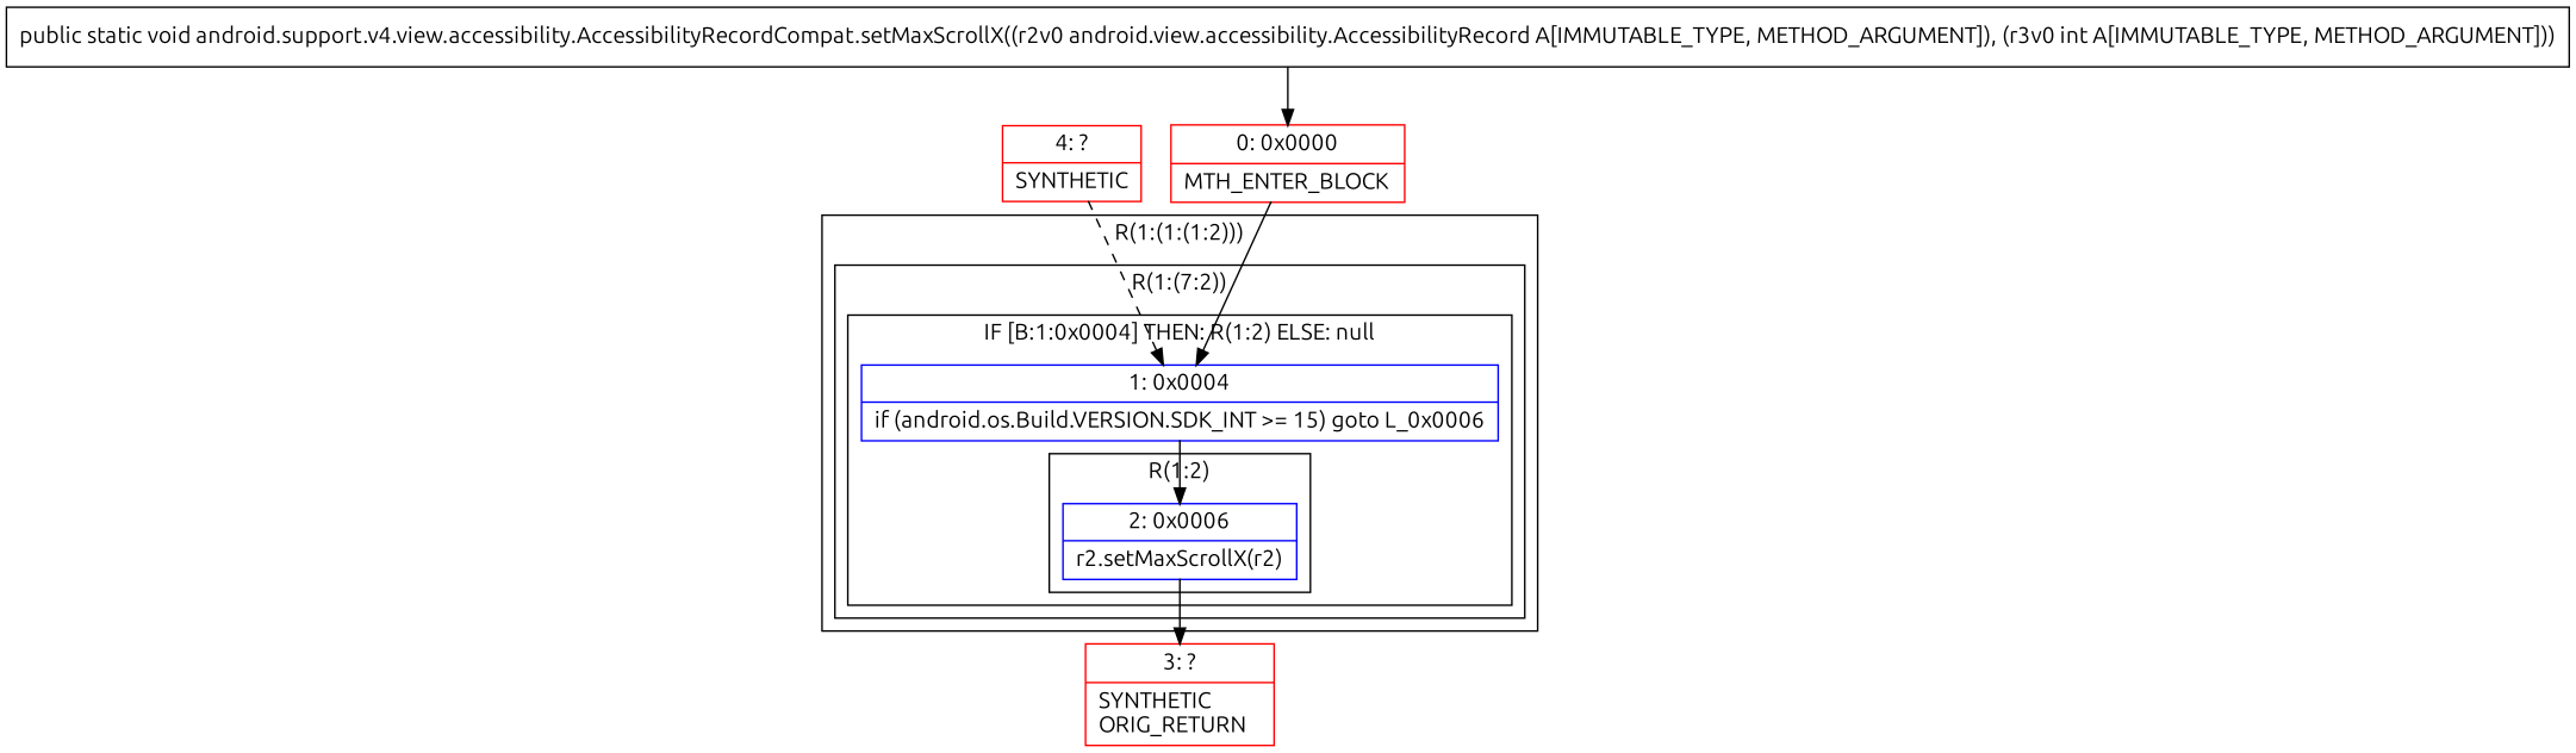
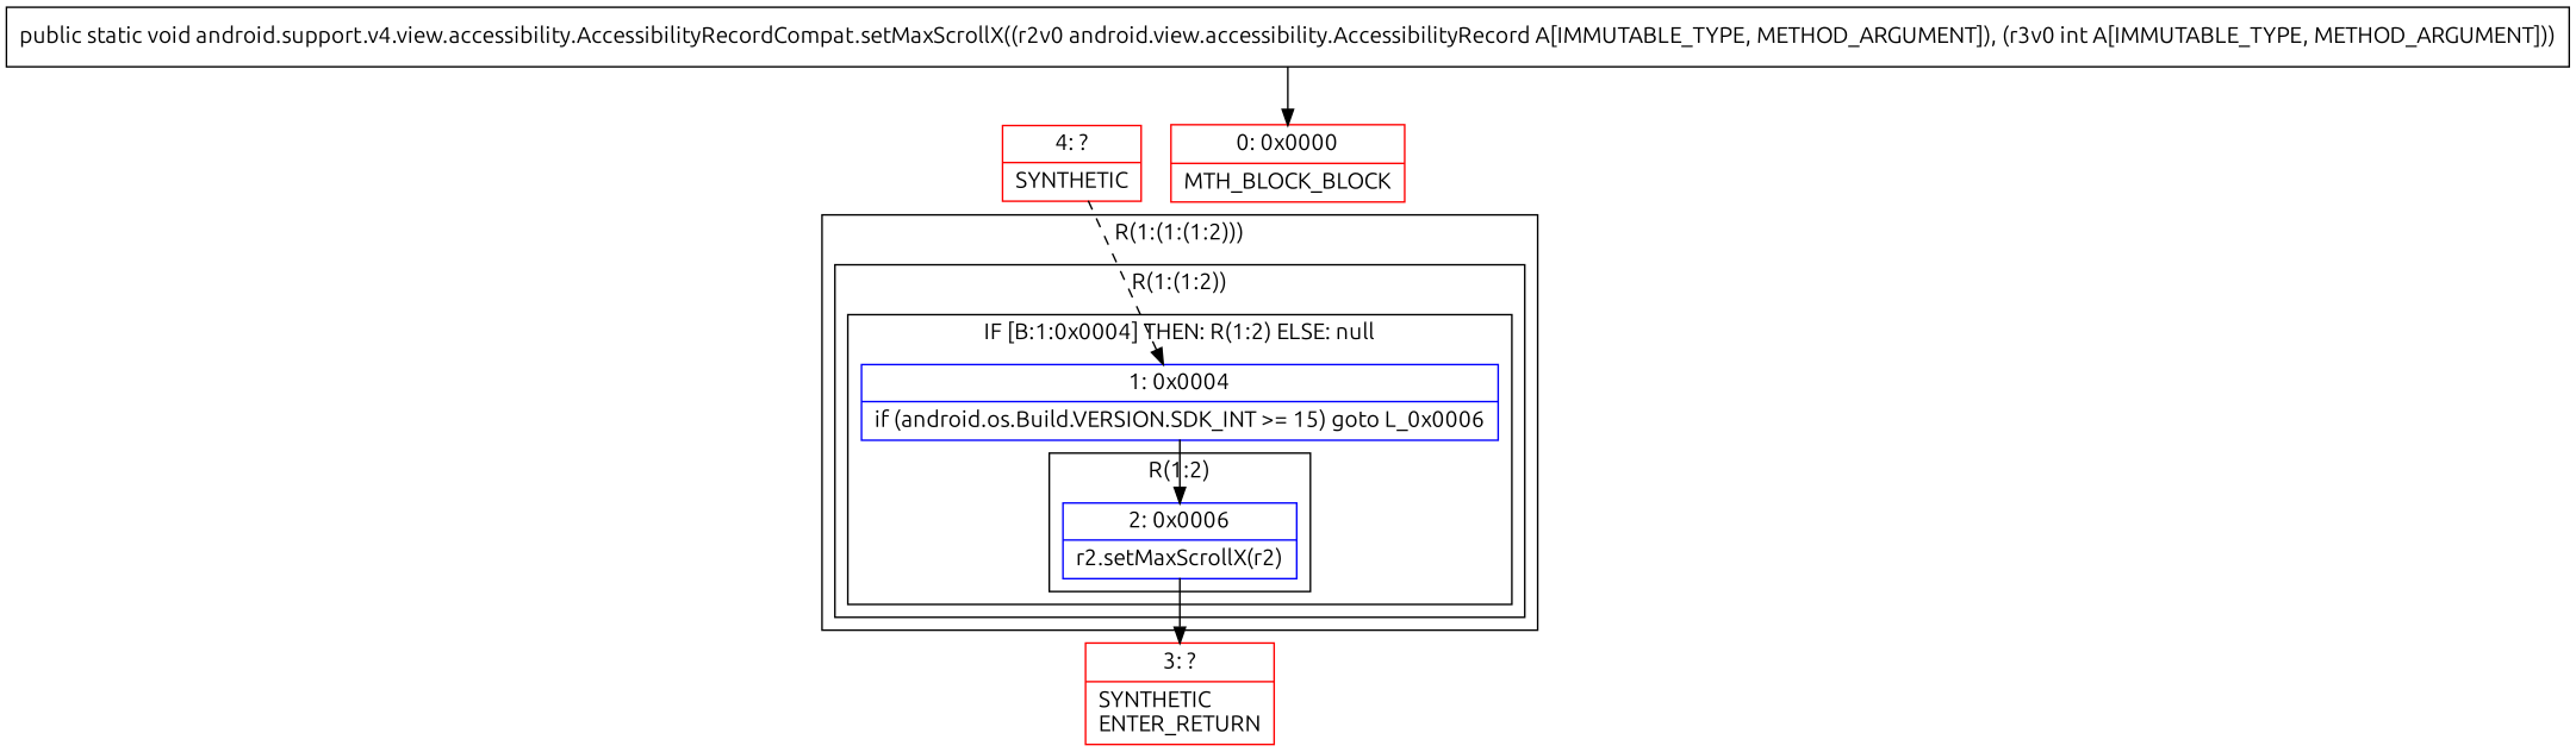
  digraph {
    fontname=Ubuntu
    node [color=red fontname=Ubuntu shape=record]
    edge [fontname=Ubuntu]
    n1 [color=blue label="{2\:\ 0x0006|r2.setMaxScrollX(r2)\l}"]
    n2 [color=blue label="{1\:\ 0x0004|if (android.os.Build.VERSION.SDK_INT \>= 15) goto L_0x0006\l}"]
-   n3 [label="{3\:\ ?|SYNTHETIC\lORIG_RETURN\l}"]
+   n3 [label="{3\:\ ?|SYNTHETIC\lENTER_RETURN\l}"]
    n4 [label="{4\:\ ?|SYNTHETIC\l}"]
-   n5 [label="{0\:\ 0x0000|MTH_ENTER_BLOCK\l}"]
+   n5 [label="{0\:\ 0x0000|MTH_BLOCK_BLOCK\l}"]
    n6 [label="{public static void android.support.v4.view.accessibility.AccessibilityRecordCompat.setMaxScrollX((r2v0 android.view.accessibility.AccessibilityRecord A[IMMUTABLE_TYPE, METHOD_ARGUMENT]), (r3v0 int A[IMMUTABLE_TYPE, METHOD_ARGUMENT])) }" color=""]
    subgraph cluster_1 {
      label="R(1:(1:(1:2)))"
      subgraph cluster_2 {
-       label="R(1:(7:2))"
+       label="R(1:(1:2))"
        subgraph cluster_3 {
          label="IF [B:1:0x0004] THEN: R(1:2) ELSE: null"
          n2
          subgraph cluster_4 {
            label="R(1:2)"
            n1
          }
        }
      }
    }
    n1 -> n3
    n2 -> n1
    n4 -> n2 [style=dashed]
-   n5 -> n2
    n6 -> n5
  }
